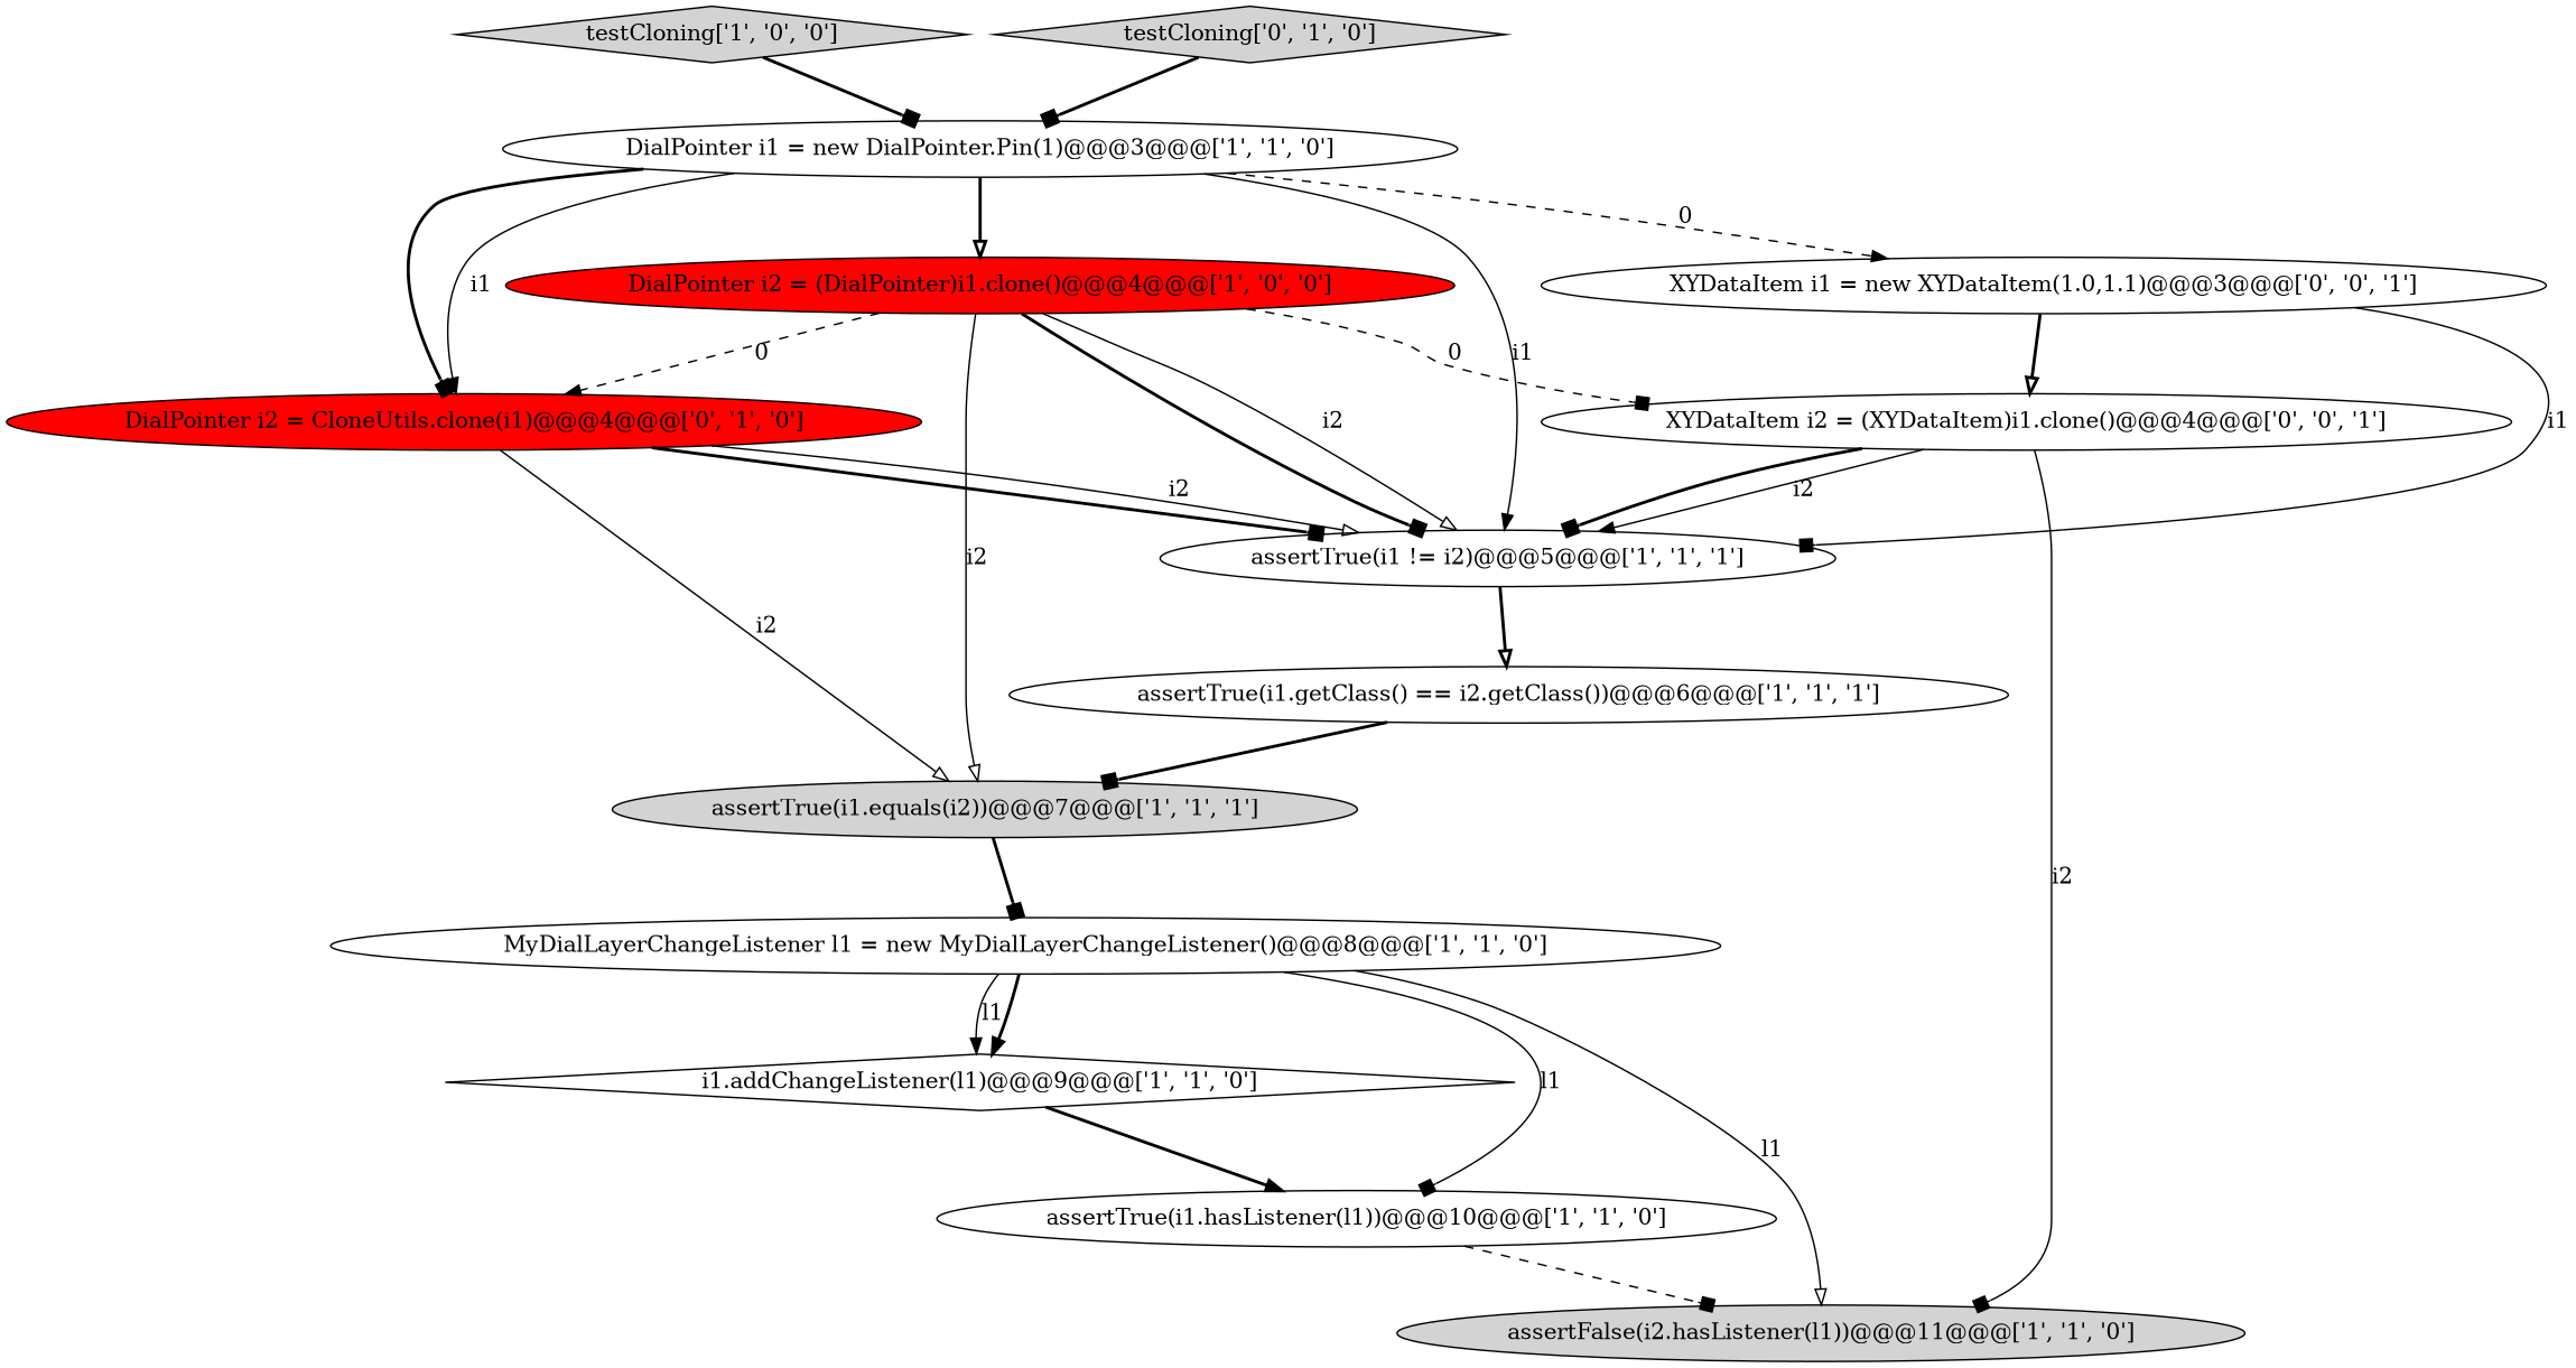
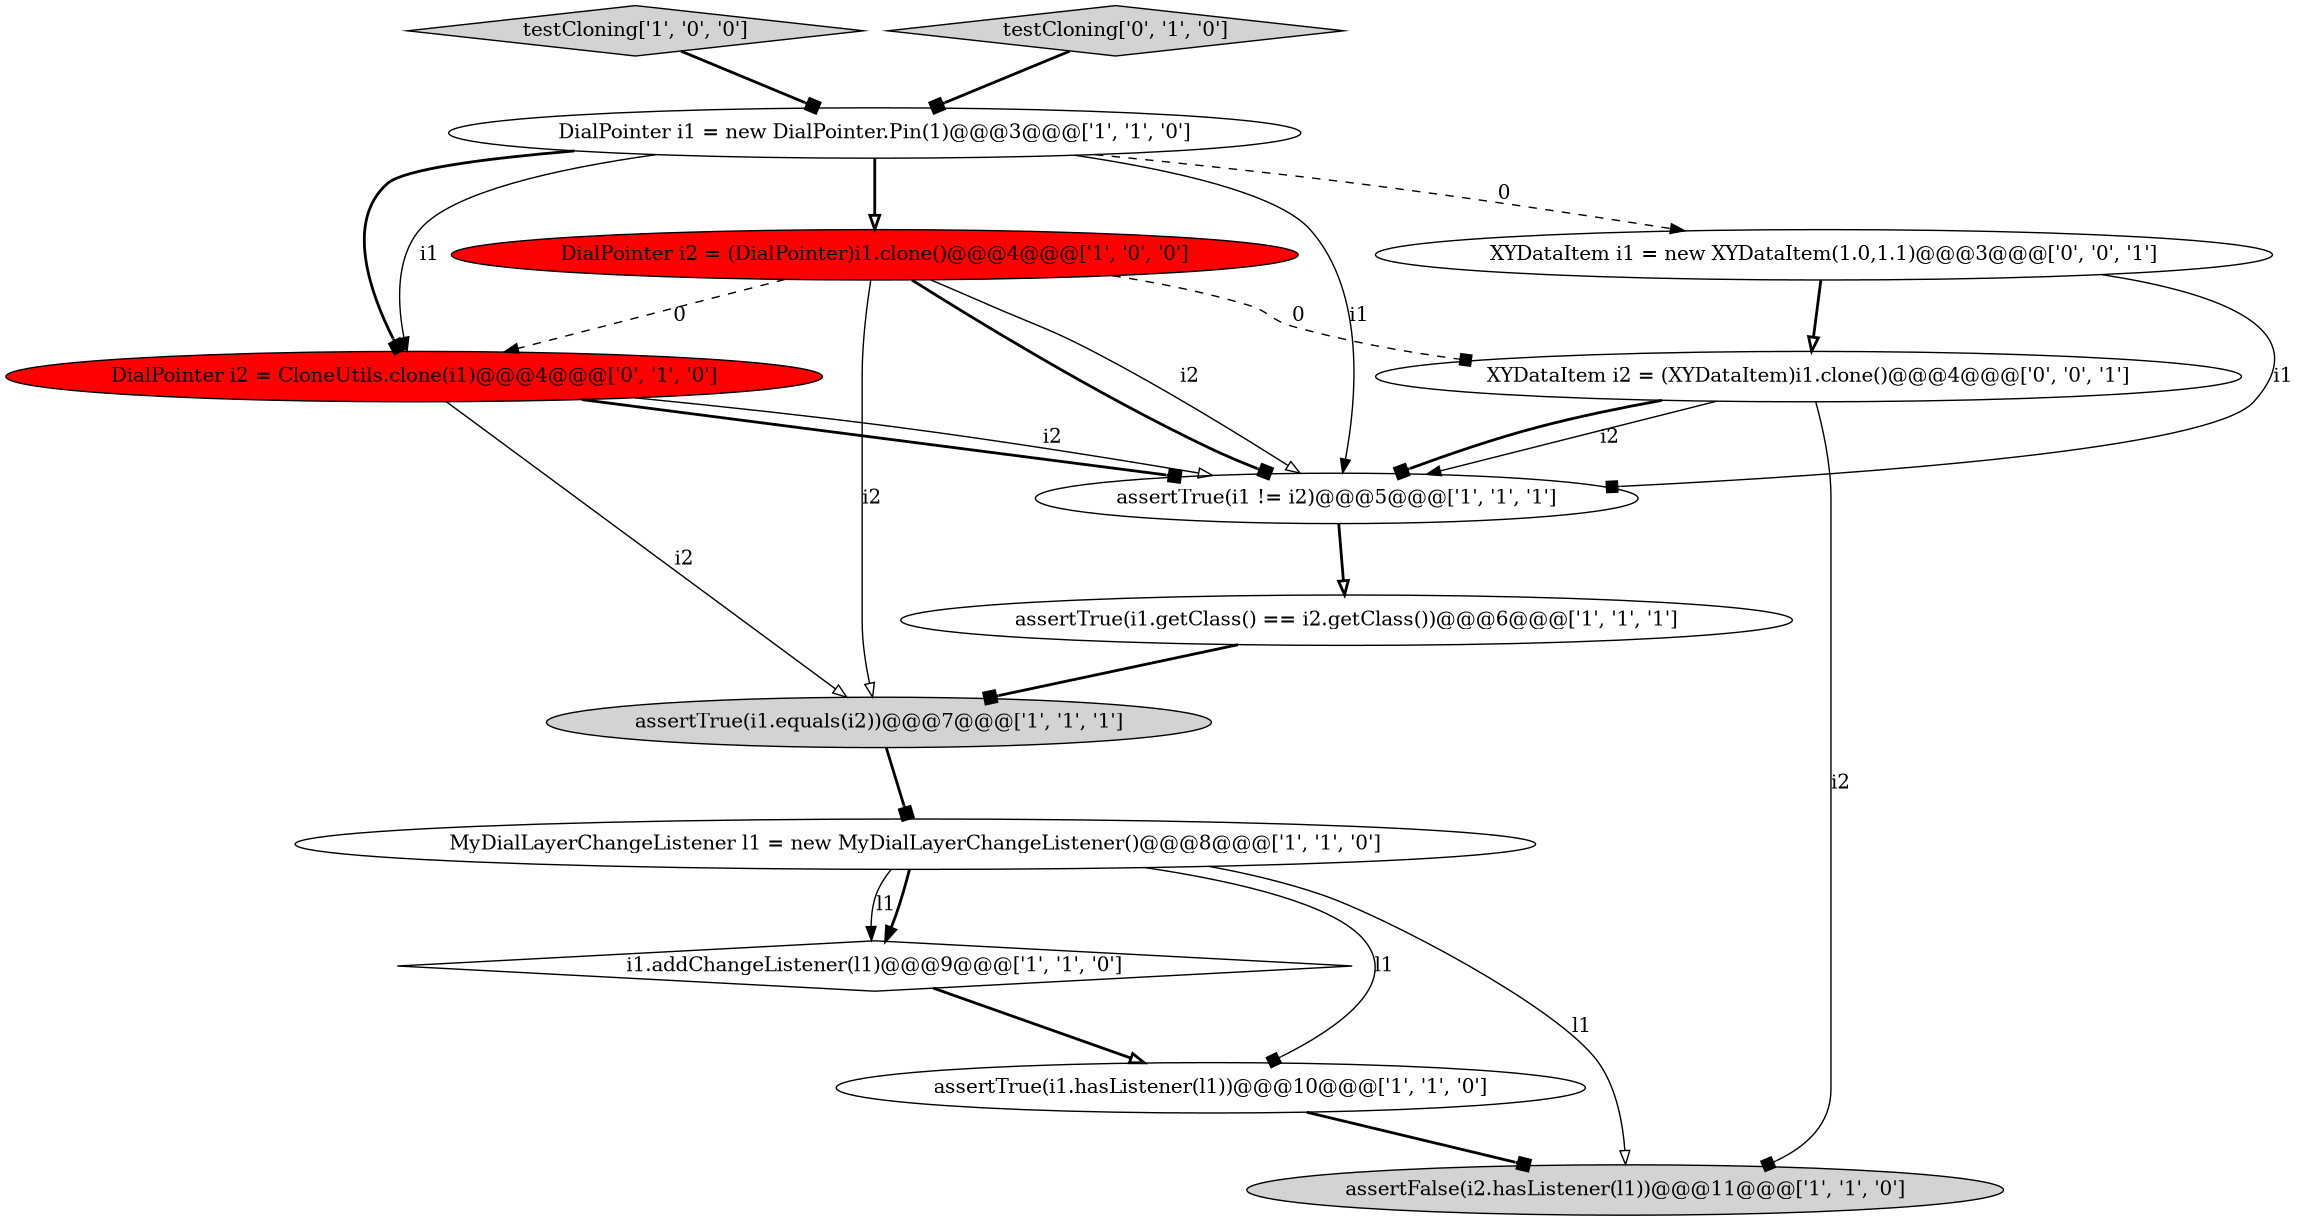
  digraph {
    node [fillcolor=white shape=ellipse style=filled]
    edge [arrowhead=box style=bold]
    n1 [fillcolor=lightgray label="assertTrue(i1.equals(i2))@@@7@@@['1', '1', '1']"]
    n2 [label="MyDialLayerChangeListener l1 = new MyDialLayerChangeListener()@@@8@@@['1', '1', '0']"]
    n3 [fillcolor=lightgray label="assertFalse(i2.hasListener(l1))@@@11@@@['1', '1', '0']"]
    n4 [label="i1.addChangeListener(l1)@@@9@@@['1', '1', '0']" shape=diamond]
    n5 [label="assertTrue(i1.hasListener(l1))@@@10@@@['1', '1', '0']"]
    n6 [label="assertTrue(i1.getClass() == i2.getClass())@@@6@@@['1', '1', '1']"]
    n7 [label="XYDataItem i1 = new XYDataItem(1.0,1.1)@@@3@@@['0', '0', '1']"]
    n8 [label="XYDataItem i2 = (XYDataItem)i1.clone()@@@4@@@['0', '0', '1']"]
    n9 [label="assertTrue(i1 != i2)@@@5@@@['1', '1', '1']"]
    n10 [label="DialPointer i1 = new DialPointer.Pin(1)@@@3@@@['1', '1', '0']"]
    n11 [fillcolor=red label="DialPointer i2 = CloneUtils.clone(i1)@@@4@@@['0', '1', '0']"]
    n12 [fillcolor=red label="DialPointer i2 = (DialPointer)i1.clone()@@@4@@@['1', '0', '0']"]
    n13 [fillcolor=lightgray label="testCloning['1', '0', '0']" shape=diamond]
    n14 [fillcolor=lightgray label="testCloning['0', '1', '0']" shape=diamond]
    n1 -> n2
    n2 -> n3 [arrowhead=onormal label=l1 style=solid]
    n2 -> n4 [arrowhead=normal label=l1 style=solid]
    n2 -> n4 [arrowhead=normal]
    n2 -> n5 [label=l1 style=solid]
-   n4 -> n5 [arrowhead=normal]
-   n5 -> n3 [style=dashed]
+   n4 -> n5 [arrowhead=onormal]
+   n5 -> n3
    n6 -> n1
    n7 -> n8 [arrowhead=onormal]
    n7 -> n9 [label=i1 style=solid]
    n8 -> n3 [label=i2 style=solid]
    n8 -> n9 [arrowhead=normal label=i2 style=solid]
    n8 -> n9
    n9 -> n6 [arrowhead=onormal]
    n10 -> n7 [arrowhead=normal label=0 style=dashed]
    n10 -> n9 [arrowhead=normal label=i1 style=solid]
    n10 -> n11
    n10 -> n11 [arrowhead=normal label=i1 style=solid]
    n10 -> n12 [arrowhead=onormal]
    n11 -> n1 [arrowhead=onormal label=i2 style=solid]
    n11 -> n9
    n11 -> n9 [arrowhead=onormal label=i2 style=solid]
    n12 -> n1 [arrowhead=onormal label=i2 style=solid]
    n12 -> n8 [label=0 style=dashed]
    n12 -> n9
    n12 -> n9 [arrowhead=onormal label=i2 style=solid]
    n12 -> n11 [arrowhead=normal label=0 style=dashed]
    n13 -> n10
    n14 -> n10
  }
